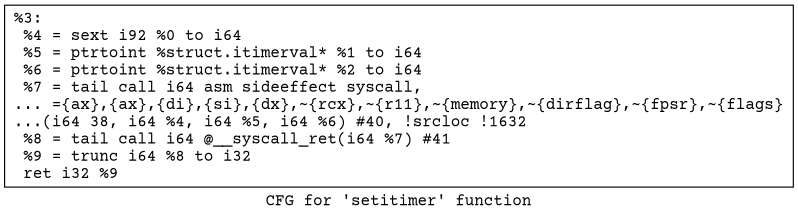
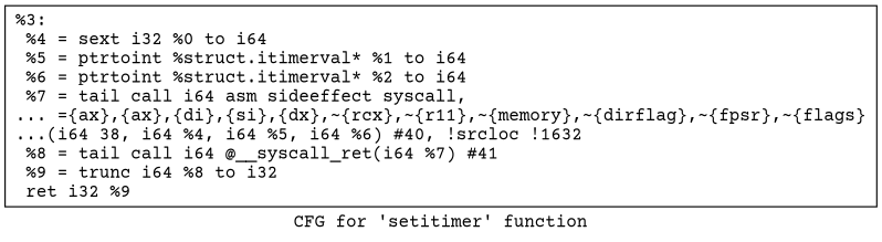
  digraph {
    label="CFG for 'setitimer' function"
    fontname="Courier Prime"
-   n1 [label="{%3:\l  %4 = sext i92 %0 to i64\l  %5 = ptrtoint %struct.itimerval* %1 to i64\l  %6 = ptrtoint %struct.itimerval* %2 to i64\l  %7 = tail call i64 asm sideeffect syscall,\l... =\{ax\},\{ax\},\{di\},\{si\},\{dx\},~\{rcx\},~\{r11\},~\{memory\},~\{dirflag\},~\{fpsr\},~\{flags\}\l...(i64 38, i64 %4, i64 %5, i64 %6) #40, !srcloc !1632\l  %8 = tail call i64 @__syscall_ret(i64 %7) #41\l  %9 = trunc i64 %8 to i32\l  ret i32 %9\l}" shape=record fontname="Courier Prime"]
+   n1 [label="{%3:\l  %4 = sext i32 %0 to i64\l  %5 = ptrtoint %struct.itimerval* %1 to i64\l  %6 = ptrtoint %struct.itimerval* %2 to i64\l  %7 = tail call i64 asm sideeffect syscall,\l... =\{ax\},\{ax\},\{di\},\{si\},\{dx\},~\{rcx\},~\{r11\},~\{memory\},~\{dirflag\},~\{fpsr\},~\{flags\}\l...(i64 38, i64 %4, i64 %5, i64 %6) #40, !srcloc !1632\l  %8 = tail call i64 @__syscall_ret(i64 %7) #41\l  %9 = trunc i64 %8 to i32\l  ret i32 %9\l}" shape=record fontname="Courier Prime"]
  }
